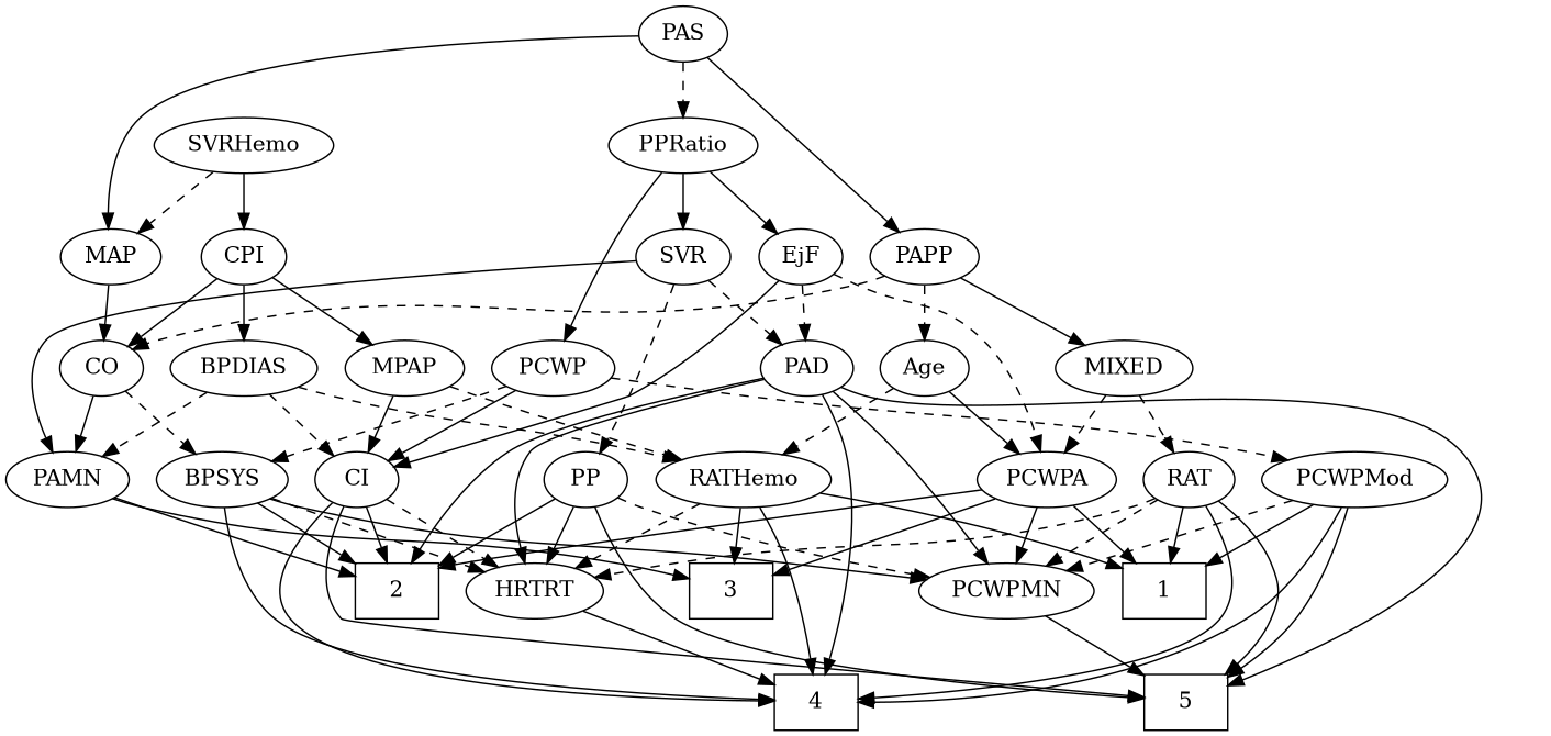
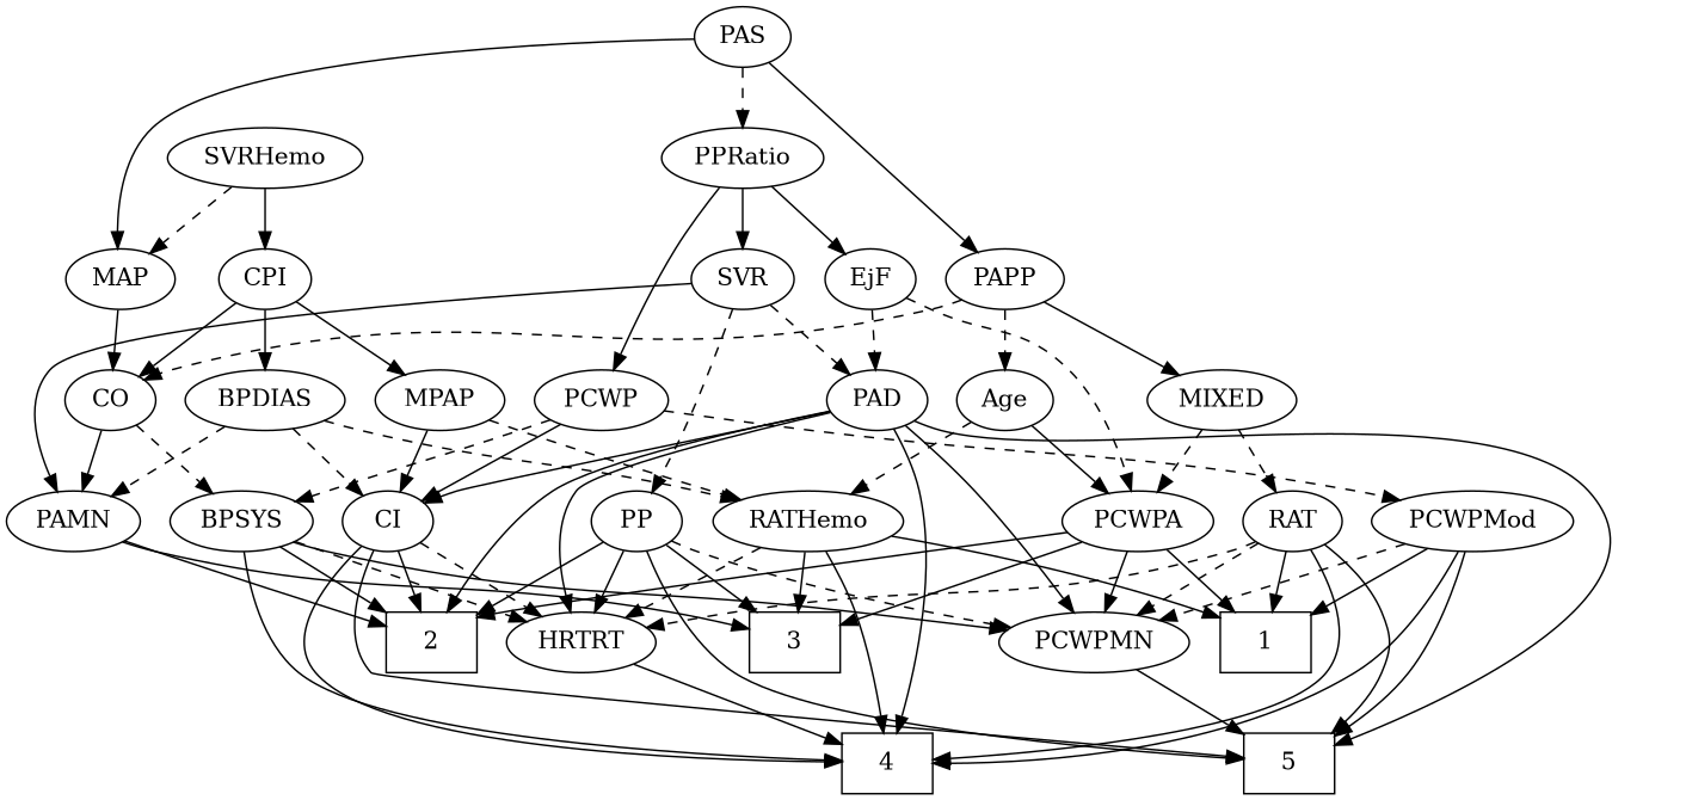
  strict digraph {
    edge [style=solid]
    1 [height=0.5 shape=box width=0.75]
    2 [height=0.5 shape=box width=0.75]
    3 [height=0.5 shape=box width=0.75]
    4 [height=0.5 shape=box width=0.75]
    5 [height=0.5 shape=box width=0.75]
    Age [height=0.5 width=0.75]
    RATHemo [height=0.5 width=1.3721]
    PCWPA [height=0.5 width=1.1555]
    HRTRT [height=0.5 width=1.1013]
    PCWPMN [height=0.5 width=1.3902]
    EjF [height=0.5 width=0.75]
    PAD [height=0.5 width=0.79437]
    CI [height=0.5 width=0.75]
    PAS [height=0.5 width=0.75]
    MAP [height=0.5 width=0.84854]
    PPRatio [height=0.5 width=1.1013]
    PAPP [height=0.5 width=0.88464]
    SVRHemo [height=0.5 width=1.3902]
    CPI [height=0.5 width=0.75]
    CO [height=0.5 width=0.75]
    SVR [height=0.5 width=0.77632]
    PCWP [height=0.5 width=0.97491]
    MIXED [height=0.5 width=1.1193]
    MPAP [height=0.5 width=0.97491]
    BPDIAS [height=0.5 width=1.1735]
    RAT [height=0.5 width=0.75827]
    BPSYS [height=0.5 width=1.0471]
    PAMN [height=0.5 width=1.011]
    PP [height=0.5 width=0.75]
    PCWPMod [height=0.5 width=1.4443]
    Age -> RATHemo [style=dashed]
    Age -> PCWPA
    RATHemo -> 1
    RATHemo -> 3
    RATHemo -> 4
    RATHemo -> HRTRT [style=dashed]
    PCWPA -> 1
    PCWPA -> 2
    PCWPA -> 3
    PCWPA -> PCWPMN
    HRTRT -> 4
    PCWPMN -> 5
    EjF -> PCWPA [style=dashed]
    EjF -> PAD [style=dashed]
-   EjF -> CI
+   PAD -> CI
    PAD -> 2
    PAD -> 4
    PAD -> 5
    PAD -> HRTRT
    PAD -> PCWPMN
    CI -> 2
    CI -> 4
    CI -> 5
    CI -> HRTRT [style=dashed]
    PAS -> MAP
    PAS -> PPRatio [style=dashed]
    PAS -> PAPP
    MAP -> CO
    PPRatio -> EjF
    PPRatio -> SVR
    PPRatio -> PCWP
    PAPP -> Age [style=dashed]
    PAPP -> CO [style=dashed]
    PAPP -> MIXED
    SVRHemo -> MAP [style=dashed]
    SVRHemo -> CPI
    CPI -> CO
    CPI -> MPAP
    CPI -> BPDIAS
    CO -> BPSYS [style=dashed]
    CO -> PAMN
    SVR -> PAD [style=dashed]
    SVR -> PAMN
    SVR -> PP [style=dashed]
    PCWP -> CI
    PCWP -> BPSYS [style=dashed]
    PCWP -> PCWPMod [style=dashed]
    MIXED -> PCWPA [style=dashed]
    MIXED -> RAT [style=dashed]
    MPAP -> RATHemo [style=dashed]
    MPAP -> CI
    BPDIAS -> RATHemo [style=dashed]
    BPDIAS -> CI [style=dashed]
    BPDIAS -> PAMN [style=dashed]
    RAT -> 1
    RAT -> 4
    RAT -> 5
    RAT -> HRTRT [style=dashed]
    RAT -> PCWPMN [style=dashed]
    BPSYS -> 2
    BPSYS -> 4
    BPSYS -> HRTRT [style=dashed]
    BPSYS -> PCWPMN
    PAMN -> 2
    PAMN -> 3
    PP -> 2
+   PP -> 3
    PP -> 5
    PP -> HRTRT
    PP -> PCWPMN [style=dashed]
    PCWPMod -> 1
    PCWPMod -> 4
    PCWPMod -> 5
    PCWPMod -> PCWPMN [style=dashed]
  }
